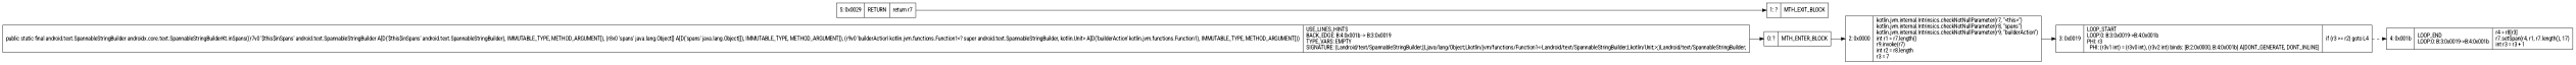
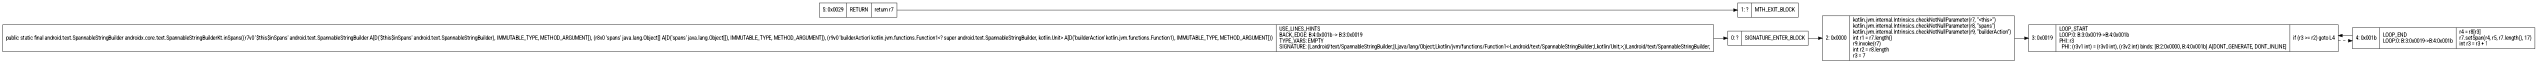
  digraph {
    fontname="Roboto Condensed"
    rankdir=LR
    node [fontname="Roboto Condensed" shape=record]
    edge [fontname="Roboto Condensed"]
-   n1 [label="{0\:\ ?|MTH_ENTER_BLOCK\l}"]
+   n1 [label="{0\:\ ?|SIGNATURE_ENTER_BLOCK\l}"]
    n2 [label="{2\:\ 0x0000|kotlin.jvm.internal.Intrinsics.checkNotNullParameter(r7, \"\<this\>\")\lkotlin.jvm.internal.Intrinsics.checkNotNullParameter(r8, \"spans\")\lkotlin.jvm.internal.Intrinsics.checkNotNullParameter(r9, \"builderAction\")\lint r1 = r7.length()\lr9.invoke(r7)\lint r2 = r8.length\lr3 = 7\l}"]
    n3 [label="{3\:\ 0x0019|LOOP_START\lLOOP:0: B:3:0x0019\-\>B:4:0x001b\lPHI: r3 \l  PHI: (r3v1 int) = (r3v0 int), (r3v2 int) binds: [B:2:0x0000, B:4:0x001b] A[DONT_GENERATE, DONT_INLINE]\l|if (r3 \>= r2) goto L4\l}"]
-   n4 [label="{4\:\ 0x001b|LOOP_END\lLOOP:0: B:3:0x0019\-\>B:4:0x001b\l|r4 = r8[r3]\lr7.setSpan(r4, r1, r7.length(), 17)\lint r3 = r3 + 1\l}"]
+   n4 [label="{4\:\ 0x001b|LOOP_END\lLOOP:0: B:3:0x0019\-\>B:4:0x001b\l|r4 = r8[r3]\lr7.setSpan(r4, r5, r7.length(), 17)\lint r3 = r3 + 1\l}"]
    n5 [label="{5\:\ 0x0029|RETURN\l|return r7\l}"]
    n6 [label="{1\:\ ?|MTH_EXIT_BLOCK\l}"]
    n7 [label="{public static final android.text.SpannableStringBuilder androidx.core.text.SpannableStringBuilderKt.inSpans((r7v0 '$this$inSpans' android.text.SpannableStringBuilder A[D('$this$inSpans' android.text.SpannableStringBuilder), IMMUTABLE_TYPE, METHOD_ARGUMENT]), (r8v0 'spans' java.lang.Object[] A[D('spans' java.lang.Object[]), IMMUTABLE_TYPE, METHOD_ARGUMENT]), (r9v0 'builderAction' kotlin.jvm.functions.Function1\<? super android.text.SpannableStringBuilder, kotlin.Unit\> A[D('builderAction' kotlin.jvm.functions.Function1), IMMUTABLE_TYPE, METHOD_ARGUMENT]))  | USE_LINES_HINTS\lBACK_EDGE: B:4:0x001b \-\> B:3:0x0019\lTYPE_VARS: EMPTY\lSIGNATURE: (Landroid\/text\/SpannableStringBuilder;[Ljava\/lang\/Object;Lkotlin\/jvm\/functions\/Function1\<\-Landroid\/text\/SpannableStringBuilder;Lkotlin\/Unit;\>;)Landroid\/text\/SpannableStringBuilder;\l}"]
    n1 -> n2
    n2 -> n3
    n3 -> n4 [style=dashed]
+   n4 -> n3
    n5 -> n6
    n7 -> n1
  }
